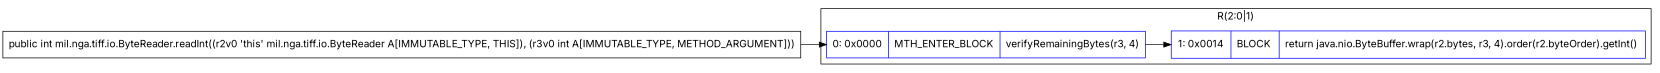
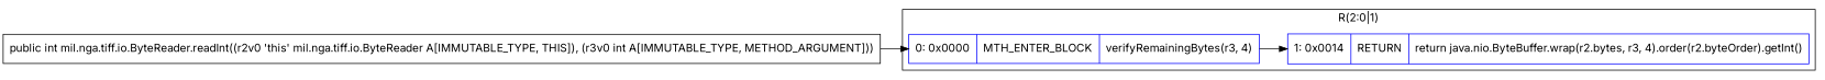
  digraph {
    rankdir=LR
    fontname=Inter
    node [color=blue shape=record fontname=Inter]
    edge [fontname=Inter]
    n1 [label="{0\:\ 0x0000|MTH_ENTER_BLOCK\l|verifyRemainingBytes(r3, 4)\l}"]
-   n2 [label="{1\:\ 0x0014|BLOCK\l|return java.nio.ByteBuffer.wrap(r2.bytes, r3, 4).order(r2.byteOrder).getInt()\l}"]
+   n2 [label="{1\:\ 0x0014|RETURN\l|return java.nio.ByteBuffer.wrap(r2.bytes, r3, 4).order(r2.byteOrder).getInt()\l}"]
    n3 [label="{public int mil.nga.tiff.io.ByteReader.readInt((r2v0 'this' mil.nga.tiff.io.ByteReader A[IMMUTABLE_TYPE, THIS]), (r3v0 int A[IMMUTABLE_TYPE, METHOD_ARGUMENT])) }" color=""]
    subgraph cluster_1 {
      label="R(2:0|1)"
      n1
      n2
    }
    n1 -> n2
    n3 -> n1
  }
